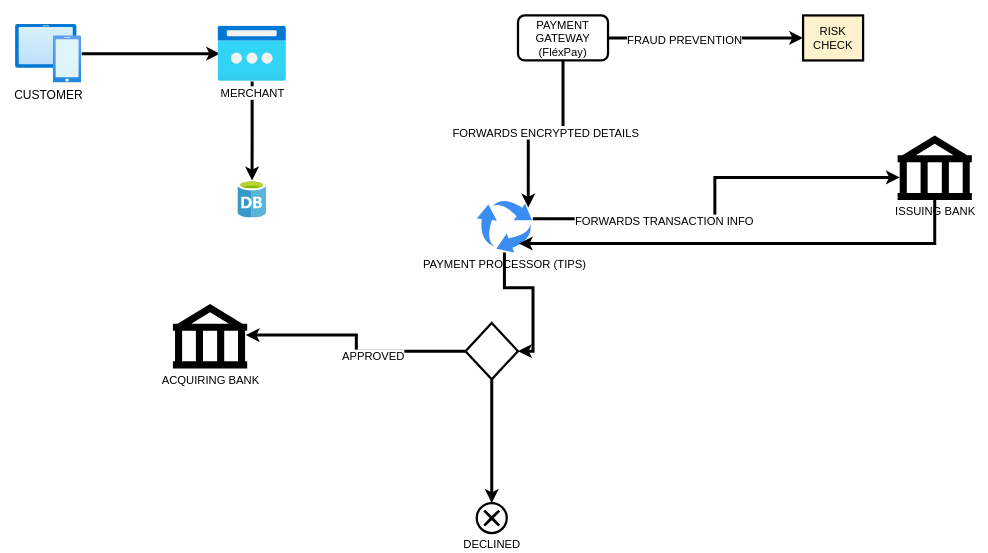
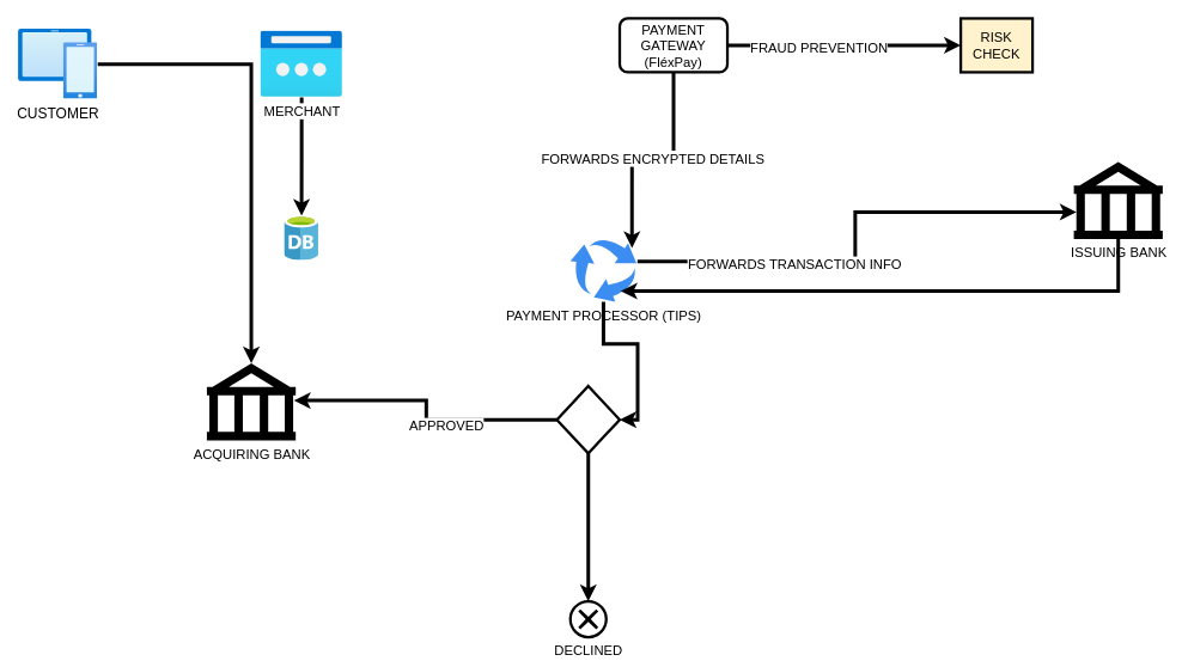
  <mxCell id="0" />
  <mxCell id="1" parent="0" />
- <mxCell id="2" style="edgeStyle=orthogonalEdgeStyle;rounded=0;orthogonalLoop=1;jettySize=auto;html=1;entryX=0.031;entryY=0.5;entryDx=0;entryDy=0;entryPerimeter=0;strokeWidth=4;" edge="1" parent="1" source="3" target="5"><mxGeometry relative="1" as="geometry" /></mxCell>
+ <mxCell id="2" style="edgeStyle=orthogonalEdgeStyle;rounded=0;orthogonalLoop=1;jettySize=auto;html=1;strokeWidth=4;" edge="1" parent="1" source="3" target="24"><mxGeometry relative="1" as="geometry" /></mxCell>
  <mxCell id="3" value="&lt;font style=&quot;font-size: 16px;&quot;&gt;CUSTOMER&lt;/font&gt;" style="image;aspect=fixed;html=1;points=[];align=center;fontSize=12;image=img/lib/azure2/intune/Devices.svg;" vertex="1" parent="1"><mxGeometry x="20" y="32" width="88.4" height="78" as="geometry" /></mxCell>
  <mxCell id="4" style="edgeStyle=orthogonalEdgeStyle;rounded=0;orthogonalLoop=1;jettySize=auto;html=1;strokeWidth=4;" edge="1" parent="1" source="5" target="6"><mxGeometry relative="1" as="geometry" /></mxCell>
  <mxCell id="5" value="&lt;font style=&quot;font-size: 15px;&quot;&gt;MERCHANT&lt;/font&gt;" style="image;aspect=fixed;html=1;points=[];align=center;fontSize=12;image=img/lib/azure2/networking/Public_IP_Addresses_Classic.svg;" vertex="1" parent="1"><mxGeometry x="290" y="34" width="91.08" height="74" as="geometry" /></mxCell>
  <mxCell id="6" value="" style="image;sketch=0;aspect=fixed;html=1;points=[];align=center;fontSize=12;image=img/lib/mscae/Database_General.svg;" vertex="1" parent="1"><mxGeometry x="316.54" y="240" width="38" height="50" as="geometry" /></mxCell>
  <mxCell id="7" style="edgeStyle=orthogonalEdgeStyle;rounded=0;orthogonalLoop=1;jettySize=auto;html=1;strokeWidth=4;" edge="1" parent="1" source="11" target="12"><mxGeometry relative="1" as="geometry" /></mxCell>
  <mxCell id="8" value="&lt;font style=&quot;font-size: 15px;&quot;&gt;FRAUD PREVENTION&lt;/font&gt;" style="edgeLabel;html=1;align=center;verticalAlign=middle;resizable=0;points=[];" vertex="1" connectable="0" parent="7"><mxGeometry x="-0.223" y="-2" relative="1" as="geometry"><mxPoint as="offset" /></mxGeometry></mxCell>
  <mxCell id="9" style="edgeStyle=orthogonalEdgeStyle;rounded=0;orthogonalLoop=1;jettySize=auto;html=1;exitX=0.5;exitY=1;exitDx=0;exitDy=0;entryX=0.932;entryY=0.143;entryDx=0;entryDy=0;entryPerimeter=0;strokeWidth=4;" edge="1" parent="1" source="11" target="15"><mxGeometry relative="1" as="geometry" /></mxCell>
  <mxCell id="10" value="&lt;font style=&quot;font-size: 15px;&quot;&gt;FORWARDS ENCRYPTED DETAILS&amp;nbsp;&lt;/font&gt;" style="edgeLabel;html=1;align=center;verticalAlign=middle;resizable=0;points=[];" vertex="1" connectable="0" parent="9"><mxGeometry x="-0.048" y="2" relative="1" as="geometry"><mxPoint as="offset" /></mxGeometry></mxCell>
  <mxCell id="11" value="&lt;font style=&quot;font-size: 15px;&quot;&gt;PAYMENT GATEWAY (FléxPay)&lt;/font&gt;" style="rounded=1;whiteSpace=wrap;html=1;strokeWidth=3;" vertex="1" parent="1"><mxGeometry x="690" y="20" width="120" height="60" as="geometry" /></mxCell>
  <mxCell id="12" value="&lt;font style=&quot;font-size: 15px;&quot;&gt;RISK CHECK&lt;/font&gt;" style="rounded=0;whiteSpace=wrap;html=1;strokeWidth=3;fillColor=#fff2cc;" vertex="1" parent="1"><mxGeometry x="1070" y="20" width="80" height="60" as="geometry" /></mxCell>
  <mxCell id="13" style="edgeStyle=orthogonalEdgeStyle;rounded=0;orthogonalLoop=1;jettySize=auto;html=1;entryX=0.03;entryY=0.65;entryDx=0;entryDy=0;entryPerimeter=0;strokeWidth=4;exitX=1.014;exitY=0.357;exitDx=0;exitDy=0;exitPerimeter=0;" edge="1" parent="1" source="15" target="18"><mxGeometry relative="1" as="geometry" /></mxCell>
  <mxCell id="14" value="&lt;font style=&quot;font-size: 15px;&quot;&gt;FORWARDS TRANSACTION INFO&lt;/font&gt;" style="edgeLabel;html=1;align=center;verticalAlign=middle;resizable=0;points=[];" vertex="1" connectable="0" parent="13"><mxGeometry x="-0.356" y="-3" relative="1" as="geometry"><mxPoint as="offset" /></mxGeometry></mxCell>
  <mxCell id="15" value="&lt;font style=&quot;font-size: 15px;&quot;&gt;PAYMENT PROCESSOR (TIPS)&lt;/font&gt;" style="sketch=0;html=1;aspect=fixed;strokeColor=none;shadow=0;fillColor=#3B8DF1;verticalAlign=top;labelPosition=center;verticalLabelPosition=bottom;shape=mxgraph.gcp2.arrow_cycle" vertex="1" parent="1"><mxGeometry x="635" y="266" width="73.68" height="70" as="geometry" /></mxCell>
  <mxCell id="16" style="edgeStyle=orthogonalEdgeStyle;rounded=0;orthogonalLoop=1;jettySize=auto;html=1;entryX=1;entryY=0.5;entryDx=0;entryDy=0;strokeWidth=4;" edge="1" parent="1" source="15" target="22"><mxGeometry relative="1" as="geometry" /></mxCell>
  <mxCell id="17" style="edgeStyle=orthogonalEdgeStyle;rounded=0;orthogonalLoop=1;jettySize=auto;html=1;exitX=0.5;exitY=1;exitDx=0;exitDy=0;exitPerimeter=0;entryX=0.76;entryY=0.829;entryDx=0;entryDy=0;entryPerimeter=0;strokeWidth=4;" edge="1" parent="1" source="18" target="15"><mxGeometry relative="1" as="geometry" /></mxCell>
  <mxCell id="18" value="&lt;font style=&quot;font-size: 15px;&quot;&gt;ISSUING BANK&lt;/font&gt;" style="shape=mxgraph.signs.travel.bank;html=1;pointerEvents=1;fillColor=#000000;strokeColor=none;verticalLabelPosition=bottom;verticalAlign=top;align=center;" vertex="1" parent="1"><mxGeometry x="1196" y="180" width="99" height="86" as="geometry" /></mxCell>
  <mxCell id="19" style="edgeStyle=orthogonalEdgeStyle;rounded=0;orthogonalLoop=1;jettySize=auto;html=1;strokeWidth=4;" edge="1" parent="1" source="22" target="23"><mxGeometry relative="1" as="geometry" /></mxCell>
  <mxCell id="20" style="edgeStyle=orthogonalEdgeStyle;rounded=0;orthogonalLoop=1;jettySize=auto;html=1;entryX=0.98;entryY=0.483;entryDx=0;entryDy=0;entryPerimeter=0;strokeWidth=4;" edge="1" parent="1" source="22" target="24"><mxGeometry relative="1" as="geometry" /></mxCell>
  <mxCell id="21" value="&lt;font style=&quot;font-size: 15px;&quot;&gt;APPROVED&lt;/font&gt;" style="edgeLabel;html=1;align=center;verticalAlign=middle;resizable=0;points=[];" vertex="1" connectable="0" parent="20"><mxGeometry x="-0.212" y="6" relative="1" as="geometry"><mxPoint as="offset" /></mxGeometry></mxCell>
  <mxCell id="22" value="" style="rhombus;whiteSpace=wrap;html=1;strokeWidth=3;" vertex="1" parent="1"><mxGeometry x="620" y="430" width="70" height="75" as="geometry" /></mxCell>
  <mxCell id="23" value="&lt;font style=&quot;font-size: 15px;&quot;&gt;DECLINED&lt;/font&gt;" style="points=[[0.145,0.145,0],[0.5,0,0],[0.855,0.145,0],[1,0.5,0],[0.855,0.855,0],[0.5,1,0],[0.145,0.855,0],[0,0.5,0]];shape=mxgraph.bpmn.event;html=1;verticalLabelPosition=bottom;labelBackgroundColor=#ffffff;verticalAlign=top;align=center;perimeter=ellipsePerimeter;outlineConnect=0;aspect=fixed;outline=end;symbol=cancel;" vertex="1" parent="1"><mxGeometry x="635" y="670" width="40" height="40" as="geometry" /></mxCell>
  <mxCell id="24" value="&lt;font style=&quot;font-size: 15px;&quot;&gt;ACQUIRING BANK&lt;/font&gt;" style="shape=mxgraph.signs.travel.bank;html=1;pointerEvents=1;fillColor=#000000;strokeColor=none;verticalLabelPosition=bottom;verticalAlign=top;align=center;" vertex="1" parent="1"><mxGeometry x="230" y="404.5" width="99" height="86" as="geometry" /></mxCell>
